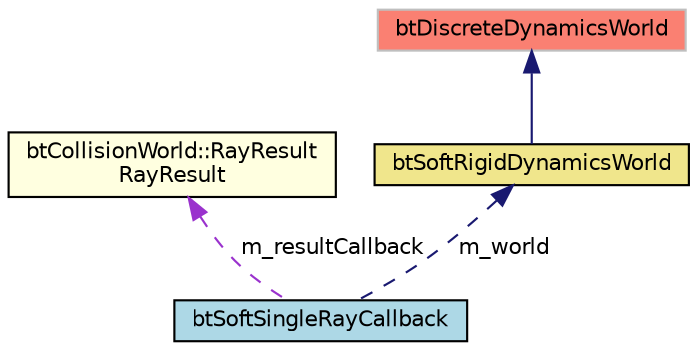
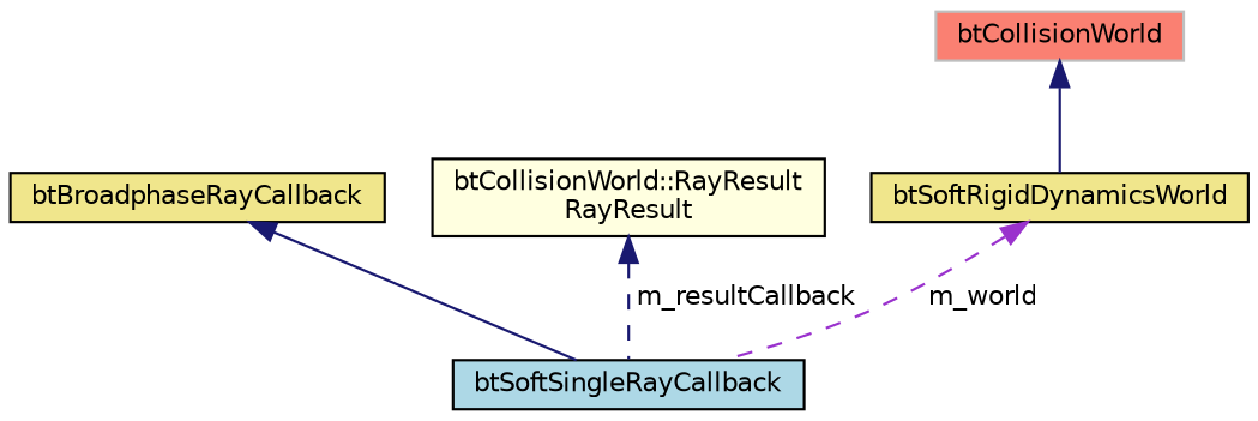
  digraph {
    rankdir=TB
    node [color=black fillcolor=khaki fontname=Helvetica fontsize=10 shape=record style=filled]
    edge [color=midnightblue dir=back fontname=Helvetica fontsize=10 labelfontname=Helvetica labelfontsize=10 style=solid]
    n1 [fillcolor=lightblue fontcolor=black height=0.2 label=btSoftSingleRayCallback width=0.4]
+   n2 [height=0.2 label=btBroadphaseRayCallback width=0.4]
    n3 [fillcolor=lightyellow height=0.2 label="btCollisionWorld::RayResult\lRayResult" width=0.4]
    n4 [height=0.2 label=btSoftRigidDynamicsWorld width=0.4]
-   n5 [color=grey75 fillcolor=salmon height=0.2 label=btDiscreteDynamicsWorld width=0.4]
-   n3 -> n1 [color=darkorchid3 label=" m_resultCallback" style=dashed]
-   n4 -> n1 [label=" m_world" style=dashed]
+   n5 [color=grey75 fillcolor=salmon height=0.2 label=btCollisionWorld width=0.4]
+   n2 -> n1
+   n3 -> n1 [label=" m_resultCallback" style=dashed]
+   n4 -> n1 [color=darkorchid3 label=" m_world" style=dashed]
    n5 -> n4
  }
